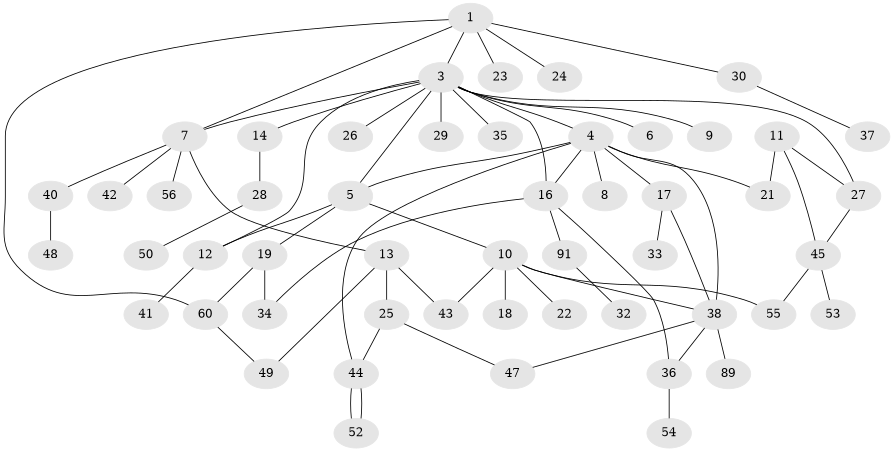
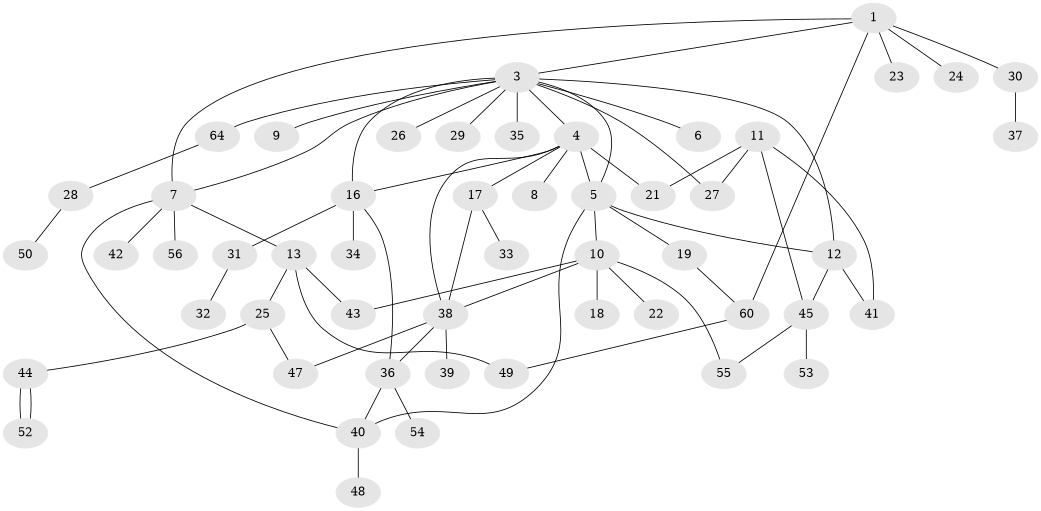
  graph {
    node [color=gray90 style=filled]
    1
    3
    7
    n4 [label=60]
    23
    24
    30
    4
    5
    6
    9
    12
-   14
+   14 [label=64]
    16
    26
    27
    29
    35
    40
    13
    42
    56
    49
    37
    8
    17
    38
    44
    21
    10
    19
    41
    45
    28
-   31 [label=91]
+   31
    34
    36
    11
    33
    47
-   39 [label=89]
+   39
    52
    18
    22
    43
    55
    48
    25
    53
    50
    32
    54
    1 -- 3
    1 -- 7
    1 -- n4
    1 -- 23
    1 -- 24
    1 -- 30
    3 -- 7
    3 -- 4
    3 -- 5
    3 -- 6
    3 -- 9
    3 -- 12
    3 -- 14
    3 -- 16
    3 -- 26
    3 -- 27
    3 -- 29
    3 -- 35
    7 -- 40
    7 -- 13
    7 -- 42
    7 -- 56
    n4 -- 49
    30 -- 37
    4 -- 5
    4 -- 16
    4 -- 8
    4 -- 17
    4 -- 38
-   4 -- 44
    4 -- 21
    5 -- 12
+   5 -- 40
    5 -- 10
    5 -- 19
    12 -- 41
-   27 -- 45
+   12 -- 45
    14 -- 28
    16 -- 31
    16 -- 34
    16 -- 36
    40 -- 48
    13 -- 49
    13 -- 43
    13 -- 25
    17 -- 38
    17 -- 33
    38 -- 36
    38 -- 47
    38 -- 39
    44 -- 52
    44 -- 52
    10 -- 38
    10 -- 18
    10 -- 22
    10 -- 43
    10 -- 55
    19 -- n4
-   19 -- 34
    45 -- 55
    45 -- 53
    28 -- 50
    31 -- 32
+   36 -- 40
    36 -- 54
    11 -- 27
    11 -- 21
+   11 -- 41
    11 -- 45
    25 -- 44
    25 -- 47
  }
